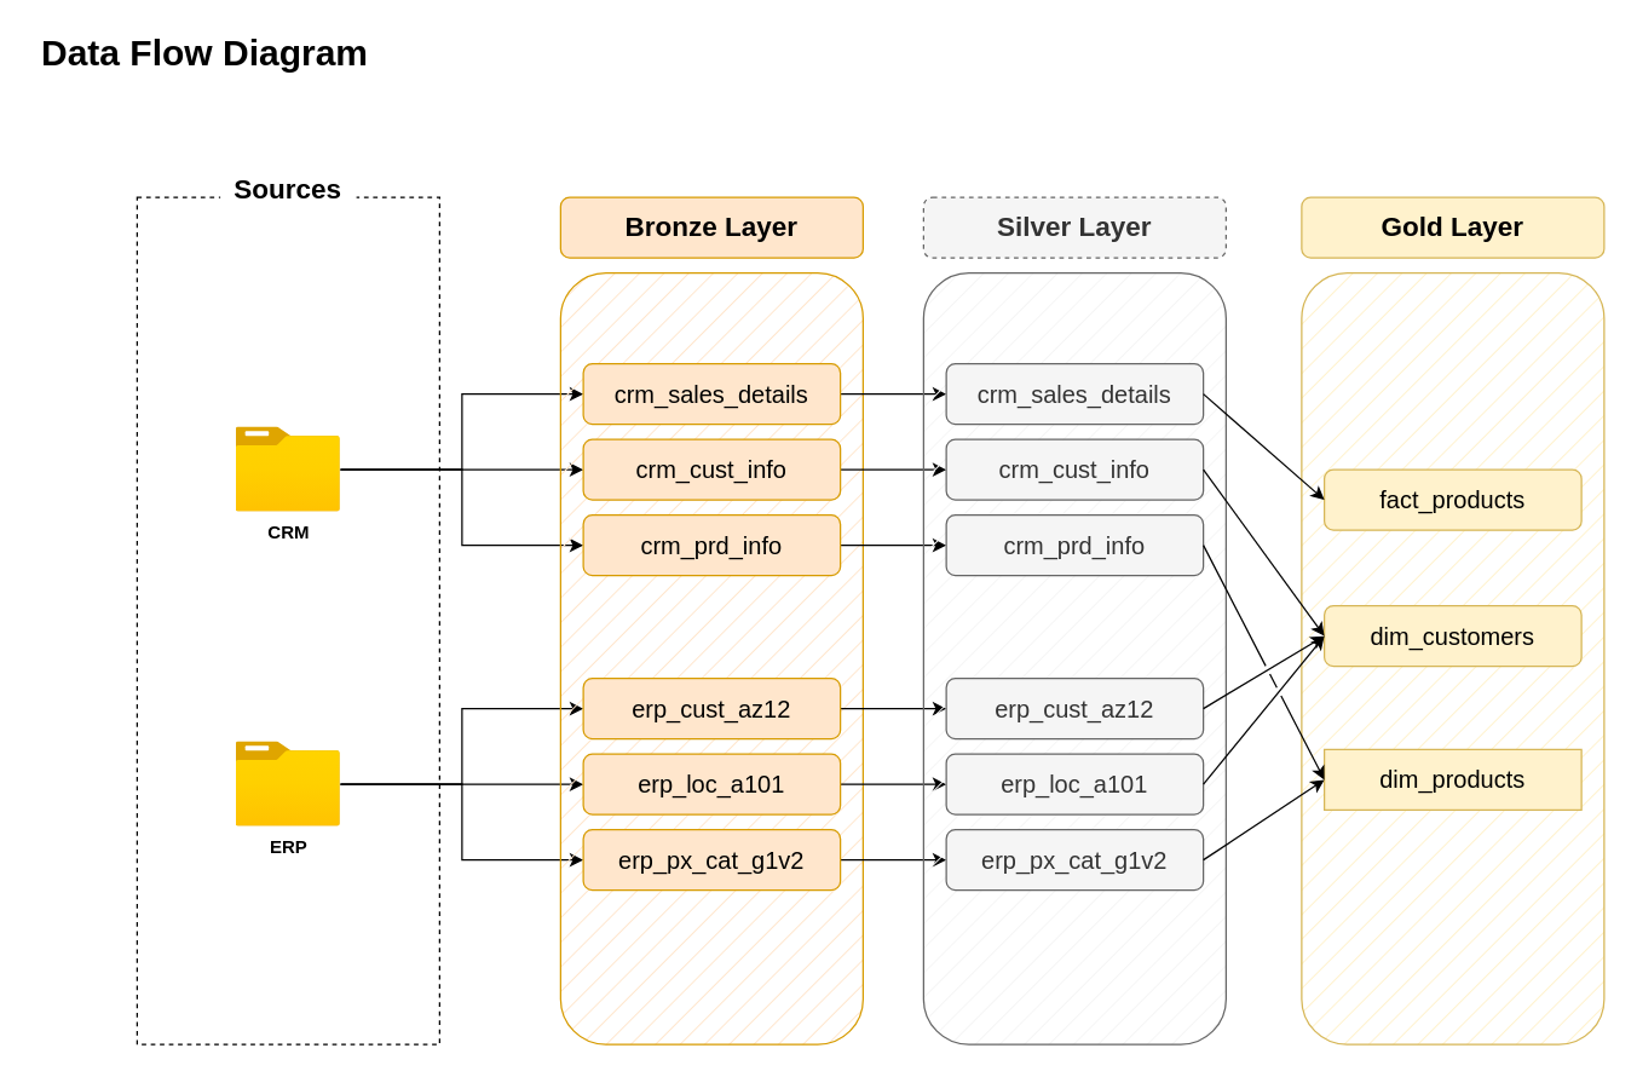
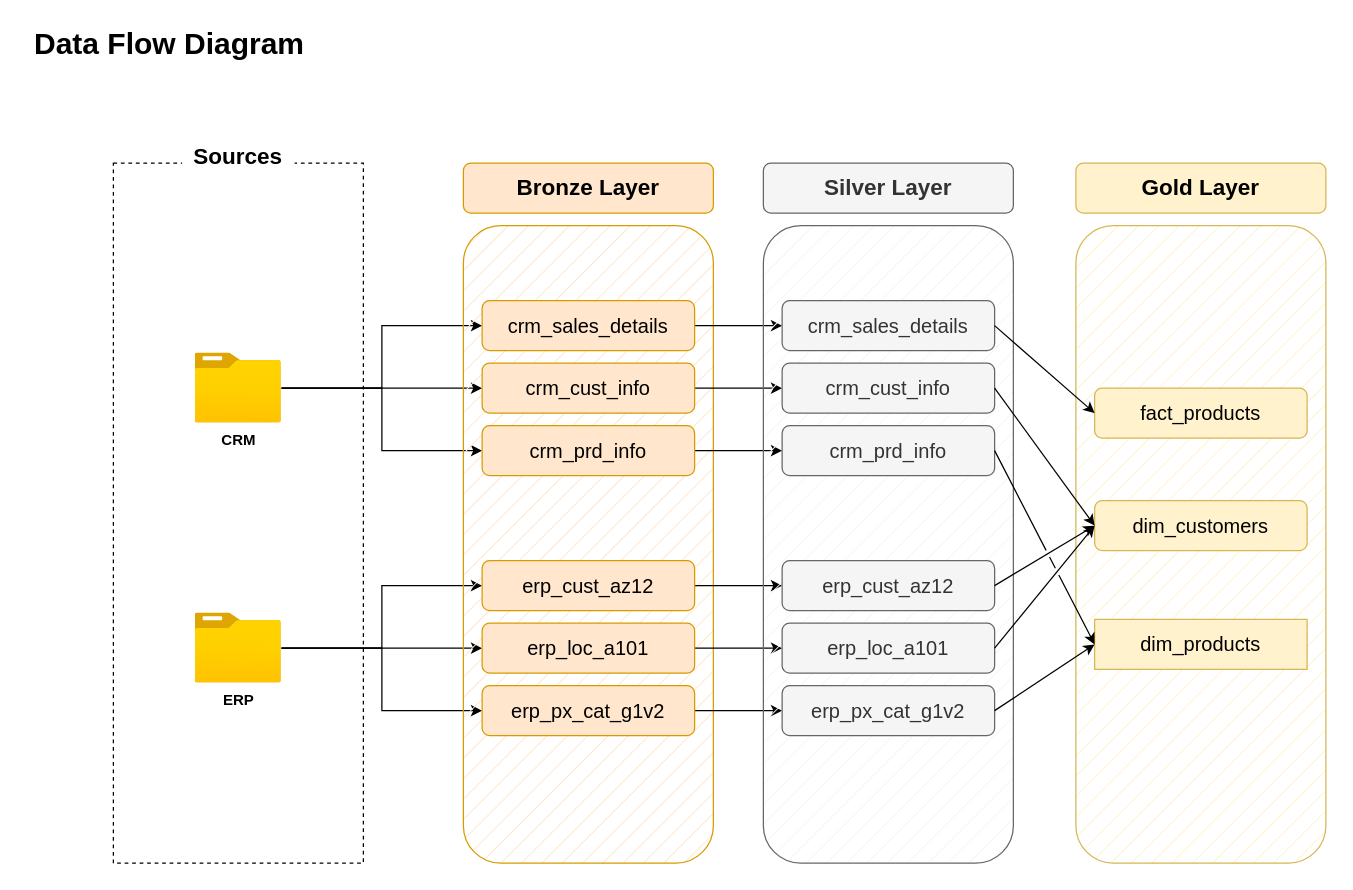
  <mxCell id="0" />
  <mxCell id="1" parent="0" />
  <mxCell id="2" value="" style="rounded=0;whiteSpace=wrap;html=1;fillColor=none;dashed=1;" vertex="1" parent="1"><mxGeometry x="90" y="130" width="200" height="560" as="geometry" /></mxCell>
  <mxCell id="3" value="&lt;b&gt;&lt;font style=&quot;font-size: 18px;&quot;&gt;Sources&lt;/font&gt;&lt;/b&gt;" style="rounded=0;whiteSpace=wrap;html=1;fillColor=default;strokeColor=none;" vertex="1" parent="1"><mxGeometry x="145" y="110" width="90" height="30" as="geometry" /></mxCell>
  <mxCell id="4" style="edgeStyle=orthogonalEdgeStyle;rounded=0;orthogonalLoop=1;jettySize=auto;html=1;" edge="1" parent="1" source="7" target="17"><mxGeometry relative="1" as="geometry"><Array as="points"><mxPoint x="300" y="310" /><mxPoint x="300" y="310" /></Array></mxGeometry></mxCell>
  <mxCell id="5" style="edgeStyle=orthogonalEdgeStyle;rounded=0;orthogonalLoop=1;jettySize=auto;html=1;entryX=0;entryY=0.5;entryDx=0;entryDy=0;" edge="1" parent="1" source="7" target="15"><mxGeometry relative="1" as="geometry" /></mxCell>
  <mxCell id="6" style="edgeStyle=orthogonalEdgeStyle;rounded=0;orthogonalLoop=1;jettySize=auto;html=1;entryX=0;entryY=0.5;entryDx=0;entryDy=0;" edge="1" parent="1" source="7" target="19"><mxGeometry relative="1" as="geometry" /></mxCell>
  <mxCell id="7" value="&lt;b&gt;CRM&lt;/b&gt;" style="image;aspect=fixed;html=1;points=[];align=center;fontSize=12;image=img/lib/azure2/general/Folder_Blank.svg;" vertex="1" parent="1"><mxGeometry x="155.5" y="282" width="69" height="56.0" as="geometry" /></mxCell>
  <mxCell id="8" style="edgeStyle=orthogonalEdgeStyle;rounded=0;orthogonalLoop=1;jettySize=auto;html=1;" edge="1" parent="1" source="11" target="23"><mxGeometry relative="1" as="geometry" /></mxCell>
  <mxCell id="9" style="edgeStyle=orthogonalEdgeStyle;rounded=0;orthogonalLoop=1;jettySize=auto;html=1;entryX=0;entryY=0.5;entryDx=0;entryDy=0;" edge="1" parent="1" source="11" target="25"><mxGeometry relative="1" as="geometry" /></mxCell>
  <mxCell id="10" style="edgeStyle=orthogonalEdgeStyle;rounded=0;orthogonalLoop=1;jettySize=auto;html=1;entryX=0;entryY=0.5;entryDx=0;entryDy=0;" edge="1" parent="1" source="11" target="21"><mxGeometry relative="1" as="geometry" /></mxCell>
  <mxCell id="11" value="&lt;b&gt;ERP&lt;/b&gt;" style="image;aspect=fixed;html=1;points=[];align=center;fontSize=12;image=img/lib/azure2/general/Folder_Blank.svg;" vertex="1" parent="1"><mxGeometry x="155.5" y="490" width="69" height="56.0" as="geometry" /></mxCell>
  <mxCell id="12" value="" style="rounded=1;whiteSpace=wrap;html=1;fillStyle=hatch;fillColor=#ffe6cc;strokeColor=#d79b00;" vertex="1" parent="1"><mxGeometry x="370" y="180" width="200" height="510" as="geometry" /></mxCell>
  <mxCell id="13" value="&lt;b&gt;&lt;font style=&quot;font-size: 18px;&quot;&gt;Bronze Layer&lt;/font&gt;&lt;/b&gt;" style="rounded=1;whiteSpace=wrap;html=1;fillColor=#ffe6cc;strokeColor=#d79b00;" vertex="1" parent="1"><mxGeometry x="370" y="130" width="200" height="40" as="geometry" /></mxCell>
  <mxCell id="14" style="edgeStyle=orthogonalEdgeStyle;rounded=0;orthogonalLoop=1;jettySize=auto;html=1;exitX=1;exitY=0.5;exitDx=0;exitDy=0;" edge="1" parent="1" source="15" target="28"><mxGeometry relative="1" as="geometry"><mxPoint x="620" y="260" as="targetPoint" /></mxGeometry></mxCell>
  <mxCell id="15" value="&lt;font style=&quot;font-size: 16px;&quot;&gt;crm_sales_details&lt;/font&gt;" style="rounded=1;whiteSpace=wrap;html=1;fillColor=#ffe6cc;strokeColor=#d79b00;" vertex="1" parent="1"><mxGeometry x="385" y="240" width="170" height="40" as="geometry" /></mxCell>
  <mxCell id="16" style="edgeStyle=orthogonalEdgeStyle;rounded=0;orthogonalLoop=1;jettySize=auto;html=1;exitX=1;exitY=0.5;exitDx=0;exitDy=0;" edge="1" parent="1" source="17" target="29"><mxGeometry relative="1" as="geometry"><mxPoint x="620" y="310" as="targetPoint" /></mxGeometry></mxCell>
  <mxCell id="17" value="&lt;span style=&quot;font-size: 16px;&quot;&gt;crm_cust_info&lt;/span&gt;" style="rounded=1;whiteSpace=wrap;html=1;fillColor=#ffe6cc;strokeColor=#d79b00;" vertex="1" parent="1"><mxGeometry x="385" y="290" width="170" height="40" as="geometry" /></mxCell>
  <mxCell id="18" style="edgeStyle=orthogonalEdgeStyle;rounded=0;orthogonalLoop=1;jettySize=auto;html=1;exitX=1;exitY=0.5;exitDx=0;exitDy=0;" edge="1" parent="1" source="19" target="30"><mxGeometry relative="1" as="geometry"><mxPoint x="620" y="360" as="targetPoint" /></mxGeometry></mxCell>
  <mxCell id="19" value="&lt;font style=&quot;font-size: 16px;&quot;&gt;crm_prd_info&lt;/font&gt;" style="rounded=1;whiteSpace=wrap;html=1;fillColor=#ffe6cc;strokeColor=#d79b00;" vertex="1" parent="1"><mxGeometry x="385" y="340" width="170" height="40" as="geometry" /></mxCell>
  <mxCell id="20" style="edgeStyle=orthogonalEdgeStyle;rounded=0;orthogonalLoop=1;jettySize=auto;html=1;exitX=1;exitY=0.5;exitDx=0;exitDy=0;" edge="1" parent="1" source="21" target="31"><mxGeometry relative="1" as="geometry"><mxPoint x="620" y="468" as="targetPoint" /></mxGeometry></mxCell>
  <mxCell id="21" value="&lt;font style=&quot;font-size: 16px;&quot;&gt;erp_cust_az12&lt;/font&gt;" style="rounded=1;whiteSpace=wrap;html=1;fillColor=#ffe6cc;strokeColor=#d79b00;" vertex="1" parent="1"><mxGeometry x="385" y="448" width="170" height="40" as="geometry" /></mxCell>
  <mxCell id="22" style="edgeStyle=orthogonalEdgeStyle;rounded=0;orthogonalLoop=1;jettySize=auto;html=1;exitX=1;exitY=0.5;exitDx=0;exitDy=0;entryX=0;entryY=0.5;entryDx=0;entryDy=0;" edge="1" parent="1" source="23" target="32"><mxGeometry relative="1" as="geometry"><mxPoint x="620" y="518" as="targetPoint" /></mxGeometry></mxCell>
  <mxCell id="23" value="&lt;span style=&quot;font-size: 16px;&quot;&gt;erp_loc_a101&lt;/span&gt;" style="rounded=1;whiteSpace=wrap;html=1;fillColor=#ffe6cc;strokeColor=#d79b00;" vertex="1" parent="1"><mxGeometry x="385" y="498" width="170" height="40" as="geometry" /></mxCell>
  <mxCell id="24" style="edgeStyle=orthogonalEdgeStyle;rounded=0;orthogonalLoop=1;jettySize=auto;html=1;exitX=1;exitY=0.5;exitDx=0;exitDy=0;entryX=0;entryY=0.5;entryDx=0;entryDy=0;" edge="1" parent="1" source="25" target="33"><mxGeometry relative="1" as="geometry"><mxPoint x="620" y="568" as="targetPoint" /></mxGeometry></mxCell>
  <mxCell id="25" value="&lt;font style=&quot;font-size: 16px;&quot;&gt;erp_px_cat_g1v2&lt;/font&gt;" style="rounded=1;whiteSpace=wrap;html=1;fillColor=#ffe6cc;strokeColor=#d79b00;" vertex="1" parent="1"><mxGeometry x="385" y="548" width="170" height="40" as="geometry" /></mxCell>
  <mxCell id="26" value="" style="rounded=1;whiteSpace=wrap;html=1;fillStyle=hatch;fillColor=#f5f5f5;strokeColor=#666666;fontColor=#333333;" vertex="1" parent="1"><mxGeometry x="610" y="180" width="200" height="510" as="geometry" /></mxCell>
- <mxCell id="27" value="&lt;b&gt;&lt;font style=&quot;font-size: 18px;&quot;&gt;Silver Layer&lt;/font&gt;&lt;/b&gt;" style="rounded=1;whiteSpace=wrap;html=1;fillColor=#f5f5f5;strokeColor=#666666;fontColor=#333333;dashed=1;" vertex="1" parent="1"><mxGeometry x="610" y="130" width="200" height="40" as="geometry" /></mxCell>
+ <mxCell id="27" value="&lt;b&gt;&lt;font style=&quot;font-size: 18px;&quot;&gt;Silver Layer&lt;/font&gt;&lt;/b&gt;" style="rounded=1;whiteSpace=wrap;html=1;fillColor=#f5f5f5;strokeColor=#666666;fontColor=#333333;" vertex="1" parent="1"><mxGeometry x="610" y="130" width="200" height="40" as="geometry" /></mxCell>
  <mxCell id="28" value="&lt;font style=&quot;font-size: 16px;&quot;&gt;crm_sales_details&lt;/font&gt;" style="rounded=1;whiteSpace=wrap;html=1;fillColor=#f5f5f5;strokeColor=#666666;fontColor=#333333;" vertex="1" parent="1"><mxGeometry x="625" y="240" width="170" height="40" as="geometry" /></mxCell>
  <mxCell id="29" value="&lt;span style=&quot;font-size: 16px;&quot;&gt;crm_cust_info&lt;/span&gt;" style="rounded=1;whiteSpace=wrap;html=1;fillColor=#f5f5f5;strokeColor=#666666;fontColor=#333333;" vertex="1" parent="1"><mxGeometry x="625" y="290" width="170" height="40" as="geometry" /></mxCell>
  <mxCell id="30" value="&lt;font style=&quot;font-size: 16px;&quot;&gt;crm_prd_info&lt;/font&gt;" style="rounded=1;whiteSpace=wrap;html=1;fillColor=#f5f5f5;strokeColor=#666666;fontColor=#333333;" vertex="1" parent="1"><mxGeometry x="625" y="340" width="170" height="40" as="geometry" /></mxCell>
  <mxCell id="31" value="&lt;font style=&quot;font-size: 16px;&quot;&gt;erp_cust_az12&lt;/font&gt;" style="rounded=1;whiteSpace=wrap;html=1;fillColor=#f5f5f5;strokeColor=#666666;fontColor=#333333;" vertex="1" parent="1"><mxGeometry x="625" y="448" width="170" height="40" as="geometry" /></mxCell>
  <mxCell id="32" value="&lt;span style=&quot;font-size: 16px;&quot;&gt;erp_loc_a101&lt;/span&gt;" style="rounded=1;whiteSpace=wrap;html=1;fillColor=#f5f5f5;strokeColor=#666666;fontColor=#333333;" vertex="1" parent="1"><mxGeometry x="625" y="498" width="170" height="40" as="geometry" /></mxCell>
  <mxCell id="33" value="&lt;font style=&quot;font-size: 16px;&quot;&gt;erp_px_cat_g1v2&lt;/font&gt;" style="rounded=1;whiteSpace=wrap;html=1;fillColor=#f5f5f5;strokeColor=#666666;fontColor=#333333;" vertex="1" parent="1"><mxGeometry x="625" y="548" width="170" height="40" as="geometry" /></mxCell>
  <mxCell id="34" value="" style="rounded=1;whiteSpace=wrap;html=1;fillStyle=hatch;fillColor=#fff2cc;strokeColor=#d6b656;" vertex="1" parent="1"><mxGeometry x="860" y="180" width="200" height="510" as="geometry" /></mxCell>
  <mxCell id="35" value="&lt;b&gt;&lt;font style=&quot;font-size: 18px;&quot;&gt;Gold Layer&lt;/font&gt;&lt;/b&gt;" style="rounded=1;whiteSpace=wrap;html=1;fillColor=#fff2cc;strokeColor=#d6b656;" vertex="1" parent="1"><mxGeometry x="860" y="130" width="200" height="40" as="geometry" /></mxCell>
  <mxCell id="36" value="&lt;font style=&quot;font-size: 16px;&quot;&gt;fact_products&lt;/font&gt;" style="rounded=1;whiteSpace=wrap;html=1;fillColor=#fff2cc;strokeColor=#d6b656;" vertex="1" parent="1"><mxGeometry x="875" y="310" width="170" height="40" as="geometry" /></mxCell>
  <mxCell id="37" value="&lt;span style=&quot;font-size: 16px;&quot;&gt;dim_customers&lt;/span&gt;" style="rounded=1;whiteSpace=wrap;html=1;fillColor=#fff2cc;strokeColor=#d6b656;" vertex="1" parent="1"><mxGeometry x="875" y="400" width="170" height="40" as="geometry" /></mxCell>
  <mxCell id="38" value="&lt;font style=&quot;font-size: 16px;&quot;&gt;dim_products&lt;/font&gt;" style="whiteSpace=wrap;html=1;fillColor=#fff2cc;strokeColor=#d6b656;rounded=0;" vertex="1" parent="1"><mxGeometry x="875" y="495" width="170" height="40" as="geometry" /></mxCell>
  <mxCell id="39" value="" style="endArrow=classic;html=1;rounded=0;entryX=0;entryY=0.5;entryDx=0;entryDy=0;exitX=1;exitY=0.5;exitDx=0;exitDy=0;jumpStyle=gap;" edge="1" parent="1" source="28" target="36"><mxGeometry width="50" height="50" relative="1" as="geometry"><mxPoint x="795" y="260" as="sourcePoint" /><mxPoint x="845" y="210" as="targetPoint" /></mxGeometry></mxCell>
  <mxCell id="40" value="" style="endArrow=classic;html=1;rounded=0;entryX=0;entryY=0.5;entryDx=0;entryDy=0;exitX=1;exitY=0.5;exitDx=0;exitDy=0;jumpStyle=gap;" edge="1" parent="1" source="29" target="37"><mxGeometry width="50" height="50" relative="1" as="geometry"><mxPoint x="795" y="310" as="sourcePoint" /><mxPoint x="875" y="350" as="targetPoint" /></mxGeometry></mxCell>
  <mxCell id="41" value="" style="endArrow=classic;html=1;rounded=0;entryX=0;entryY=0.5;entryDx=0;entryDy=0;exitX=1;exitY=0.5;exitDx=0;exitDy=0;jumpStyle=gap;" edge="1" parent="1" source="31" target="37"><mxGeometry width="50" height="50" relative="1" as="geometry"><mxPoint x="795" y="310" as="sourcePoint" /><mxPoint x="875" y="435" as="targetPoint" /></mxGeometry></mxCell>
  <mxCell id="42" value="" style="endArrow=classic;html=1;rounded=0;exitX=1;exitY=0.5;exitDx=0;exitDy=0;entryX=0;entryY=0.5;entryDx=0;entryDy=0;jumpStyle=gap;" edge="1" parent="1" source="32" target="37"><mxGeometry width="50" height="50" relative="1" as="geometry"><mxPoint x="795" y="513" as="sourcePoint" /><mxPoint x="875" y="480" as="targetPoint" /></mxGeometry></mxCell>
  <mxCell id="43" value="" style="endArrow=classic;html=1;rounded=0;entryX=0;entryY=0.5;entryDx=0;entryDy=0;exitX=1;exitY=0.5;exitDx=0;exitDy=0;jumpStyle=gap;" edge="1" parent="1" target="38"><mxGeometry width="50" height="50" relative="1" as="geometry"><mxPoint x="795" y="360" as="sourcePoint" /><mxPoint x="875" y="440" as="targetPoint" /></mxGeometry></mxCell>
  <mxCell id="44" value="" style="endArrow=classic;html=1;rounded=0;exitX=1;exitY=0.5;exitDx=0;exitDy=0;entryX=0;entryY=0.5;entryDx=0;entryDy=0;jumpStyle=gap;" edge="1" parent="1" target="38"><mxGeometry width="50" height="50" relative="1" as="geometry"><mxPoint x="795" y="568" as="sourcePoint" /><mxPoint x="875" y="440" as="targetPoint" /></mxGeometry></mxCell>
  <mxCell id="45" value="&lt;b&gt;&lt;font style=&quot;font-size: 24px;&quot;&gt;Data Flow Diagram&lt;/font&gt;&lt;/b&gt;" style="text;html=1;align=center;verticalAlign=middle;whiteSpace=wrap;rounded=0;" vertex="1" parent="1"><mxGeometry x="20" y="20" width="230" height="30" as="geometry" /></mxCell>
